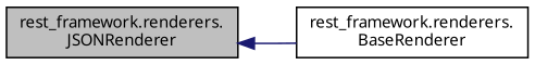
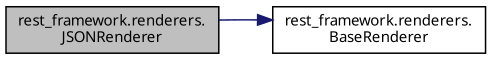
  digraph {
    rankdir=LR
    fontname="Noto Sans"
    node [color=black fontname="Noto Sans" fontsize=10 shape=record style=filled]
    n1 [fillcolor=grey75 fontcolor=black height=0.2 label="rest_framework.renderers.\lJSONRenderer" width=0.4]
    n2 [fillcolor=white height=0.2 label="rest_framework.renderers.\lBaseRenderer" width=0.4]
-   n1 -> n2 [color=midnightblue dir=back fontname="Noto Sans" fontsize=10 labelfontname=Helvetica labelfontsize=10 style=solid]
+   n2 -> n1 [color=midnightblue dir=back fontname="Noto Sans" fontsize=10 labelfontname=Helvetica labelfontsize=10 style=solid]
  }
